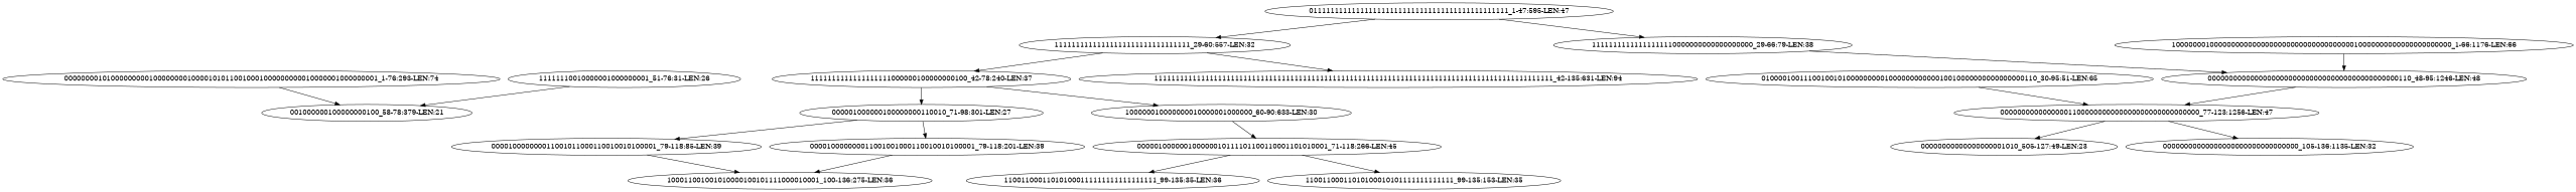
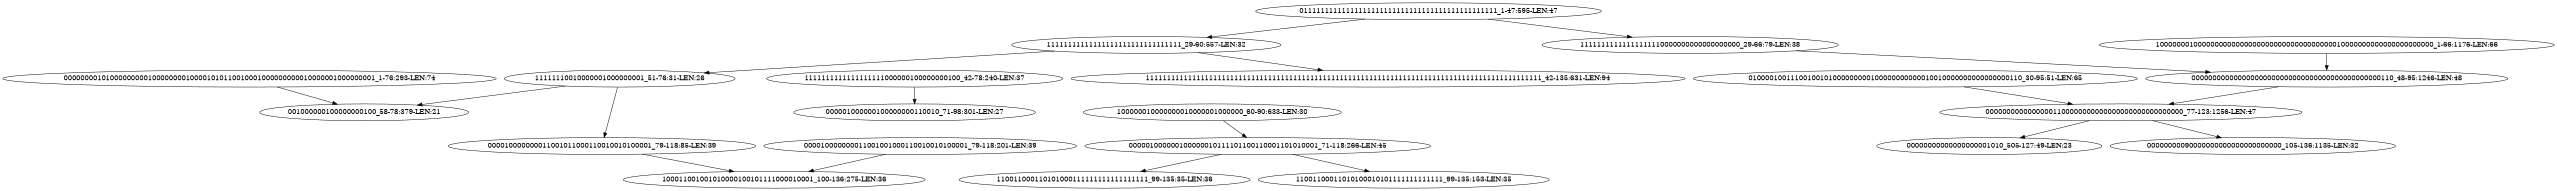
  digraph {
    "100000010000000010000001000000_60-90:633-LEN:30"
    "000001000000100000010111101100110001101010001_71-118:266-LEN:45"
    "110011000110101000111111111111111111_99-135:35-LEN:36"
    "11001100011010100010101111111111111_99-135:153-LEN:35"
    "000001000000100000000110010_71-98:301-LEN:27"
    "000010000000011001001000110010010100001_79-118:201-LEN:39"
    "000010000000011001011000110010010100001_79-118:85-LEN:39"
    "100011001001010000100101111000010001_100-136:275-LEN:36"
    "01000010011100100101000000000100000000000010010000000000000000110_30-95:51-LEN:65"
    "00000000000000001100000000000000000000000000000_77-123:1256-LEN:47"
-   "00000000000000000000000000000000_105-136:1135-LEN:32"
+   "00000000000000000000000000000000_105-136:1135-LEN:32" [label="00000000090000000000000000000000_105-136:1135-LEN:32"]
    n12 [label="00000000000000000001010_505-127:49-LEN:23"]
    "00000000101000000000100000000100001010110010001000000000010000001000000001_1-76:293-LEN:74"
    "001000000100000000100_58-78:379-LEN:21"
    "11111111111111111110000000000000000000_29-66:79-LEN:38"
    "000000000000000000000000000000000000000000000110_48-95:1246-LEN:48"
    "11111110010000001000000001_51-76:31-LEN:26"
    "01111111111111111111111111111111111111111111111_1-47:595-LEN:47"
    "11111111111111111111111111111111_29-60:557-LEN:32"
    "1111111111111111111111111111111111111111111111111111111111111111111111111111111111111111111111_42-135:631-LEN:94"
    "1111111111111111111000000100000000100_42-78:240-LEN:37"
    "100000001000000000000000000000000000000000010000000000000000000000_1-66:1176-LEN:66"
    "100000010000000010000001000000_60-90:633-LEN:30" -> "000001000000100000010111101100110001101010001_71-118:266-LEN:45"
    "000001000000100000010111101100110001101010001_71-118:266-LEN:45" -> "110011000110101000111111111111111111_99-135:35-LEN:36"
    "000001000000100000010111101100110001101010001_71-118:266-LEN:45" -> "11001100011010100010101111111111111_99-135:153-LEN:35"
-   "000001000000100000000110010_71-98:301-LEN:27" -> "000010000000011001001000110010010100001_79-118:201-LEN:39"
-   "000001000000100000000110010_71-98:301-LEN:27" -> "000010000000011001011000110010010100001_79-118:85-LEN:39"
+   "11111110010000001000000001_51-76:31-LEN:26" -> "000010000000011001011000110010010100001_79-118:85-LEN:39"
    "000010000000011001001000110010010100001_79-118:201-LEN:39" -> "100011001001010000100101111000010001_100-136:275-LEN:36"
    "000010000000011001011000110010010100001_79-118:85-LEN:39" -> "100011001001010000100101111000010001_100-136:275-LEN:36"
    "01000010011100100101000000000100000000000010010000000000000000110_30-95:51-LEN:65" -> "00000000000000001100000000000000000000000000000_77-123:1256-LEN:47"
    "00000000000000001100000000000000000000000000000_77-123:1256-LEN:47" -> "00000000000000000000000000000000_105-136:1135-LEN:32"
    "00000000000000001100000000000000000000000000000_77-123:1256-LEN:47" -> n12
    "00000000101000000000100000000100001010110010001000000000010000001000000001_1-76:293-LEN:74" -> "001000000100000000100_58-78:379-LEN:21"
    "11111111111111111110000000000000000000_29-66:79-LEN:38" -> "000000000000000000000000000000000000000000000110_48-95:1246-LEN:48"
    "000000000000000000000000000000000000000000000110_48-95:1246-LEN:48" -> "00000000000000001100000000000000000000000000000_77-123:1256-LEN:47"
    "11111110010000001000000001_51-76:31-LEN:26" -> "001000000100000000100_58-78:379-LEN:21"
    "01111111111111111111111111111111111111111111111_1-47:595-LEN:47" -> "11111111111111111110000000000000000000_29-66:79-LEN:38"
    "01111111111111111111111111111111111111111111111_1-47:595-LEN:47" -> "11111111111111111111111111111111_29-60:557-LEN:32"
    "11111111111111111111111111111111_29-60:557-LEN:32" -> "1111111111111111111111111111111111111111111111111111111111111111111111111111111111111111111111_42-135:631-LEN:94"
-   "11111111111111111111111111111111_29-60:557-LEN:32" -> "1111111111111111111000000100000000100_42-78:240-LEN:37"
-   "1111111111111111111000000100000000100_42-78:240-LEN:37" -> "100000010000000010000001000000_60-90:633-LEN:30"
+   "11111111111111111111111111111111_29-60:557-LEN:32" -> "11111110010000001000000001_51-76:31-LEN:26"
    "1111111111111111111000000100000000100_42-78:240-LEN:37" -> "000001000000100000000110010_71-98:301-LEN:27"
    "100000001000000000000000000000000000000000010000000000000000000000_1-66:1176-LEN:66" -> "000000000000000000000000000000000000000000000110_48-95:1246-LEN:48"
  }
